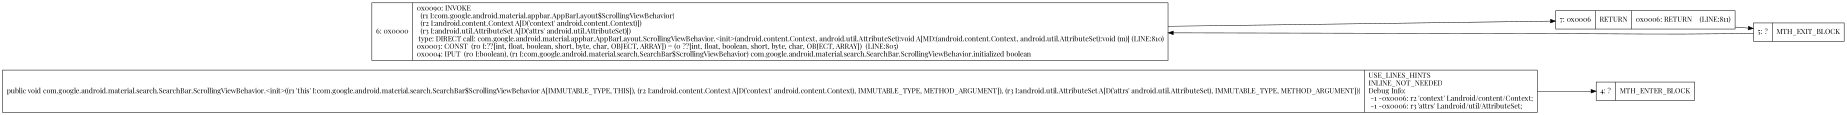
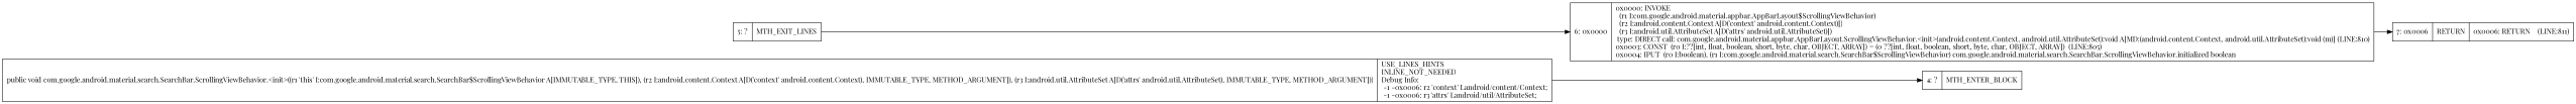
  digraph {
    fontname="Playfair Display"
    rankdir=LR
    node [fontname="Playfair Display" shape=record]
    edge [fontname="Playfair Display"]
    n1 [label="{4\:\ ?|MTH_ENTER_BLOCK\l}"]
-   n2 [label="{6\:\ 0x0000|0x0090: INVOKE  \l  (r1 I:com.google.android.material.appbar.AppBarLayout$ScrollingViewBehavior)\l  (r2 I:android.content.Context A[D('context' android.content.Context)])\l  (r3 I:android.util.AttributeSet A[D('attrs' android.util.AttributeSet)])\l type: DIRECT call: com.google.android.material.appbar.AppBarLayout.ScrollingViewBehavior.\<init\>(android.content.Context, android.util.AttributeSet):void A[MD:(android.content.Context, android.util.AttributeSet):void (m)] (LINE:810)\l0x0003: CONST  (r0 I:??[int, float, boolean, short, byte, char, OBJECT, ARRAY]) = (0 ??[int, float, boolean, short, byte, char, OBJECT, ARRAY])  (LINE:805)\l0x0004: IPUT  (r0 I:boolean), (r1 I:com.google.android.material.search.SearchBar$ScrollingViewBehavior) com.google.android.material.search.SearchBar.ScrollingViewBehavior.initialized boolean \l}"]
+   n2 [label="{6\:\ 0x0000|0x0000: INVOKE  \l  (r1 I:com.google.android.material.appbar.AppBarLayout$ScrollingViewBehavior)\l  (r2 I:android.content.Context A[D('context' android.content.Context)])\l  (r3 I:android.util.AttributeSet A[D('attrs' android.util.AttributeSet)])\l type: DIRECT call: com.google.android.material.appbar.AppBarLayout.ScrollingViewBehavior.\<init\>(android.content.Context, android.util.AttributeSet):void A[MD:(android.content.Context, android.util.AttributeSet):void (m)] (LINE:810)\l0x0003: CONST  (r0 I:??[int, float, boolean, short, byte, char, OBJECT, ARRAY]) = (0 ??[int, float, boolean, short, byte, char, OBJECT, ARRAY])  (LINE:805)\l0x0004: IPUT  (r0 I:boolean), (r1 I:com.google.android.material.search.SearchBar$ScrollingViewBehavior) com.google.android.material.search.SearchBar.ScrollingViewBehavior.initialized boolean \l}"]
    n3 [label="{7\:\ 0x0006|RETURN\l|0x0006: RETURN    (LINE:811)\l}"]
-   n4 [label="{5\:\ ?|MTH_EXIT_BLOCK\l}"]
+   n4 [label="{5\:\ ?|MTH_EXIT_LINES\l}"]
    n5 [label="{public void com.google.android.material.search.SearchBar.ScrollingViewBehavior.\<init\>((r1 'this' I:com.google.android.material.search.SearchBar$ScrollingViewBehavior A[IMMUTABLE_TYPE, THIS]), (r2 I:android.content.Context A[D('context' android.content.Context), IMMUTABLE_TYPE, METHOD_ARGUMENT]), (r3 I:android.util.AttributeSet A[D('attrs' android.util.AttributeSet), IMMUTABLE_TYPE, METHOD_ARGUMENT]))  | USE_LINES_HINTS\lINLINE_NOT_NEEDED\lDebug Info:\l  \-1 \-0x0006: r2 'context' Landroid\/content\/Context;\l  \-1 \-0x0006: r3 'attrs' Landroid\/util\/AttributeSet;\l}"]
    n2 -> n3
-   n3 -> n4
    n4 -> n2
    n5 -> n1
  }
